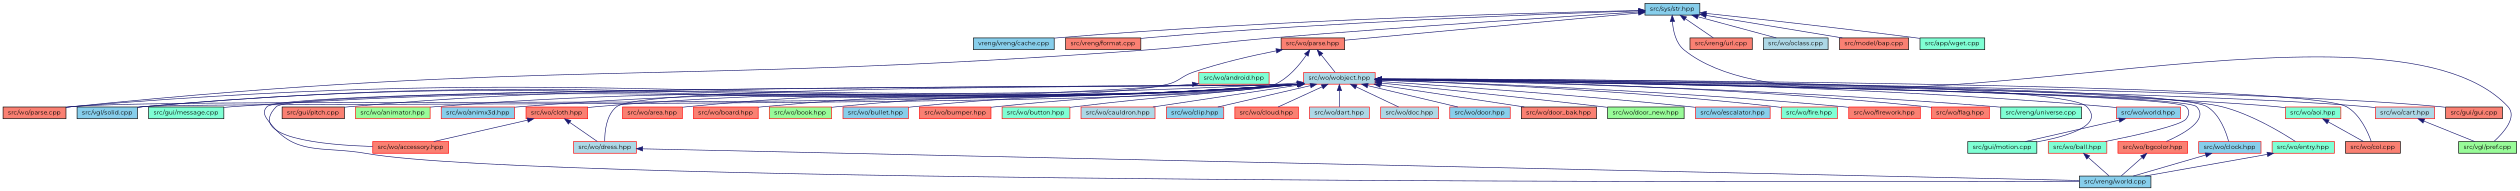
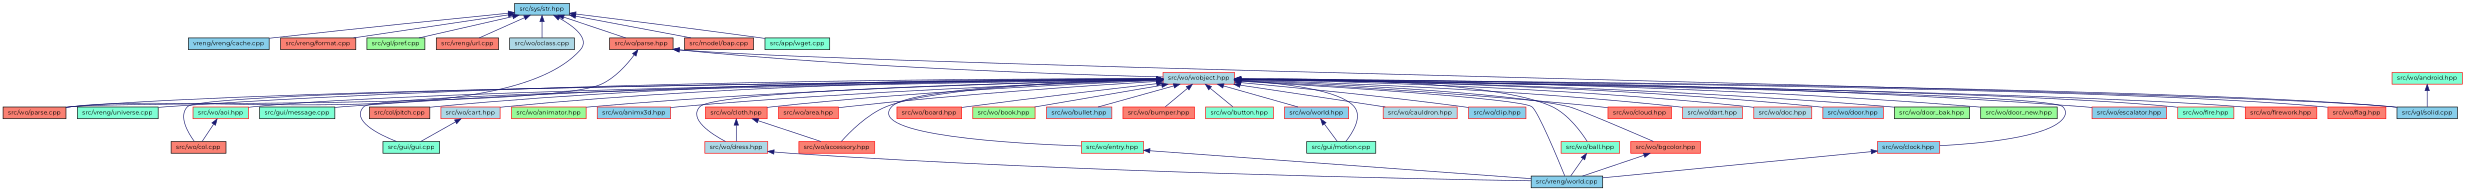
  digraph {
    fontname=Montserrat
    node [color=red fillcolor=salmon fontname=Montserrat fontsize=10 shape=record style=filled]
    edge [color=midnightblue dir=back fontname=Montserrat fontsize=10 labelfontname=FreeSans labelfontsize=10 style=solid]
    n1 [color=black fillcolor=skyblue fontcolor=black height=0.2 label="src/sys/str.hpp" width=0.4]
    n2 [color=black fillcolor=skyblue height=0.2 label="vreng/vreng/cache.cpp" width=0.4]
    n3 [color=black height=0.2 label="src/vreng/format.cpp" width=0.4]
    n4 [color=black fillcolor=palegreen height=0.2 label="src/vgl/pref.cpp" width=0.4]
    n5 [color=black height=0.2 label="src/vreng/url.cpp" width=0.4]
    n6 [color=black fillcolor=lightblue height=0.2 label="src/wo/oclass.cpp" width=0.4]
    n7 [color=black height=0.2 label="src/wo/parse.cpp" width=0.4]
    n8 [color=black height=0.2 label="src/wo/parse.hpp" width=0.4]
    n9 [color=black height=0.2 label="src/model/bap.cpp" width=0.4]
    n10 [color=black fillcolor=aquamarine height=0.2 label="src/app/wget.cpp" width=0.4]
    n11 [fillcolor=lightblue height=0.2 label="src/wo/wobject.hpp" width=0.4]
    n12 [color=black fillcolor=skyblue height=0.2 label="src/vgl/solid.cpp" width=0.4]
    n13 [color=black fillcolor=aquamarine height=0.2 label="src/vreng/universe.cpp" width=0.4]
    n14 [color=black fillcolor=skyblue height=0.2 label="src/vreng/world.cpp" width=0.4]
-   n15 [color=black height=0.2 label="src/gui/gui.cpp" width=0.4]
+   n15 [color=black fillcolor=aquamarine height=0.2 label="src/gui/gui.cpp" width=0.4]
    n16 [color=black fillcolor=aquamarine height=0.2 label="src/gui/message.cpp" width=0.4]
    n17 [color=black fillcolor=aquamarine height=0.2 label="src/gui/motion.cpp" width=0.4]
-   n18 [color=black height=0.2 label="src/gui/pitch.cpp" width=0.4]
+   n18 [color=black height=0.2 label="src/col/pitch.cpp" width=0.4]
    n19 [height=0.2 label="src/wo/accessory.hpp" width=0.4]
    n20 [fillcolor=palegreen height=0.2 label="src/wo/animator.hpp" width=0.4]
    n21 [fillcolor=skyblue height=0.2 label="src/wo/animx3d.hpp" width=0.4]
    n22 [fillcolor=aquamarine height=0.2 label="src/wo/aoi.hpp" width=0.4]
    n23 [color=black height=0.2 label="src/wo/col.cpp" width=0.4]
    n24 [height=0.2 label="src/wo/area.hpp" width=0.4]
    n25 [fillcolor=aquamarine height=0.2 label="src/wo/ball.hpp" width=0.4]
    n26 [height=0.2 label="src/wo/bgcolor.hpp" width=0.4]
    n27 [height=0.2 label="src/wo/board.hpp" width=0.4]
    n28 [fillcolor=palegreen height=0.2 label="src/wo/book.hpp" width=0.4]
    n29 [fillcolor=skyblue height=0.2 label="src/wo/bullet.hpp" width=0.4]
    n30 [height=0.2 label="src/wo/bumper.hpp" width=0.4]
    n31 [fillcolor=aquamarine height=0.2 label="src/wo/button.hpp" width=0.4]
    n32 [fillcolor=skyblue height=0.2 label="src/wo/world.hpp" width=0.4]
    n33 [fillcolor=lightblue height=0.2 label="src/wo/cart.hpp" width=0.4]
    n34 [fillcolor=lightblue height=0.2 label="src/wo/cauldron.hpp" width=0.4]
    n35 [fillcolor=skyblue height=0.2 label="src/wo/clip.hpp" width=0.4]
    n36 [fillcolor=skyblue height=0.2 label="src/wo/clock.hpp" width=0.4]
    n37 [height=0.2 label="src/wo/cloth.hpp" width=0.4]
    n38 [fillcolor=lightblue height=0.2 label="src/wo/dress.hpp" width=0.4]
    n39 [height=0.2 label="src/wo/cloud.hpp" width=0.4]
    n40 [fillcolor=lightblue height=0.2 label="src/wo/dart.hpp" width=0.4]
    n41 [fillcolor=lightblue height=0.2 label="src/wo/doc.hpp" width=0.4]
    n42 [fillcolor=skyblue height=0.2 label="src/wo/door.hpp" width=0.4]
-   n43 [color=black height=0.2 label="src/wo/door_bak.hpp" width=0.4]
+   n43 [color=black fillcolor=palegreen height=0.2 label="src/wo/door_bak.hpp" width=0.4]
    n44 [color=black fillcolor=palegreen height=0.2 label="src/wo/door_new.hpp" width=0.4]
    n45 [fillcolor=aquamarine height=0.2 label="src/wo/entry.hpp" width=0.4]
    n46 [fillcolor=skyblue height=0.2 label="src/wo/escalator.hpp" width=0.4]
    n47 [fillcolor=aquamarine height=0.2 label="src/wo/fire.hpp" width=0.4]
    n48 [height=0.2 label="src/wo/firework.hpp" width=0.4]
    n49 [height=0.2 label="src/wo/flag.hpp" width=0.4]
    n50 [fillcolor=aquamarine height=0.2 label="src/wo/android.hpp" width=0.4]
    n1 -> n2
    n1 -> n3
    n1 -> n4
    n1 -> n5
    n1 -> n6
    n1 -> n7
    n1 -> n8
    n1 -> n9
    n1 -> n10
    n8 -> n7
    n8 -> n11
    n8 -> n12
    n11 -> n7
    n11 -> n12
    n11 -> n13
    n11 -> n14
    n11 -> n15
    n11 -> n16
    n11 -> n17
    n11 -> n18
    n11 -> n19
    n11 -> n20
    n11 -> n21
    n11 -> n22
    n11 -> n23
    n11 -> n24
    n11 -> n25
    n11 -> n26
    n11 -> n27
    n11 -> n28
    n11 -> n29
    n11 -> n30
    n11 -> n31
    n11 -> n32
    n11 -> n33
    n11 -> n34
    n11 -> n35
    n11 -> n36
    n11 -> n37
    n11 -> n38
    n11 -> n39
    n11 -> n40
    n11 -> n41
    n11 -> n42
    n11 -> n43
    n11 -> n44
    n11 -> n45
    n11 -> n46
    n11 -> n47
    n11 -> n48
    n11 -> n49
    n22 -> n23
    n25 -> n14
    n26 -> n14
    n32 -> n17
-   n33 -> n4
+   n33 -> n15
    n36 -> n14
    n37 -> n19
    n37 -> n38
    n38 -> n14
    n45 -> n14
    n50 -> n12
  }
